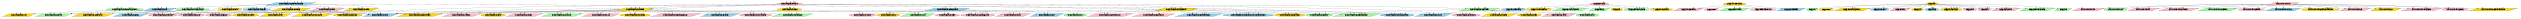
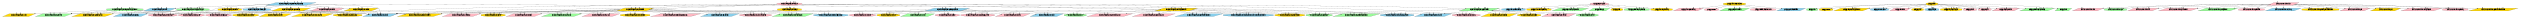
  digraph {
    node [fillcolor=lightpink shape=parallelogram style=filled]
    edge [arrowhead=diamond]
    "ProjectStaticAnalyzer.getTopNClasses" [fillcolor=skyblue]
    "ProjectStaticAnalyzer.stream"
    "ProjectStaticAnalyzer.size" [fillcolor=palegreen shape=octagon]
    "ProjectStaticAnalyzer.reversed" [shape=octagon]
    "ProjectStaticAnalyzer.limit" [fillcolor=gold shape=octagon]
    "ProjectStaticAnalyzer.sorted" [fillcolor=palegreen]
    "ProjectStaticAnalyzer.toList" [fillcolor=skyblue]
    "ProjectStaticAnalyzer.collect" [shape=octagon]
    "ProjectStaticAnalyzer.comparingByValue" [shape=octagon]
    "ProjectStaticAnalyzer.entrySet" [shape=octagon]
    "ProjectStaticAnalyzer.displayResults" [fillcolor=gold]
    "ProjectStaticAnalyzer.getPackageNames" [fillcolor=palegreen]
    "ProjectStaticAnalyzer.displayTopClasses" [fillcolor=skyblue shape=octagon]
    "ProjectStaticAnalyzer.getMethodCount"
    "ProjectStaticAnalyzer.println" [fillcolor=skyblue]
    "ProjectStaticAnalyzer.getClassCount"
    "ProjectStaticAnalyzer.getMaxParameters" [fillcolor=skyblue]
    "ProjectStaticAnalyzer.displayClassesWithMoreThanXMethods" [fillcolor=skyblue shape=octagon]
    "ProjectStaticAnalyzer.getTotalLines" [fillcolor=gold shape=octagon]
    "ProjectStaticAnalyzer.getJavaFiles" [fillcolor=palegreen]
    "ProjectStaticAnalyzer.addAll"
    "ProjectStaticAnalyzer.endsWith" [fillcolor=skyblue]
    "ProjectStaticAnalyzer.add" [fillcolor=palegreen shape=octagon]
    "ProjectStaticAnalyzer.listFiles" [fillcolor=gold]
    "ProjectStaticAnalyzer.isFile" [fillcolor=gold shape=octagon]
    "ProjectStaticAnalyzer.isDirectory" [shape=octagon]
    "ProjectStaticAnalyzer.getName" [fillcolor=palegreen shape=octagon]
    "GUIApp.exportGraph" [shape=octagon]
    "GUIApp.showConfirmDialog" [fillcolor=skyblue shape=octagon]
    "GUIApp.showMessageDialog" [fillcolor=gold shape=octagon]
    "GUIApp.exportCallGraphToDot" [fillcolor=palegreen]
    "GUIApp.isEmpty" [fillcolor=palegreen]
    "GUIApp.trim" [fillcolor=gold shape=octagon]
    "GUIApp.generateGraphImage" [fillcolor=palegreen shape=octagon]
    "GUIApp.showInputDialog" [fillcolor=gold shape=octagon]
    "GUIApp.browseForProject" [fillcolor=gold shape=octagon]
    "GUIApp.showOpenDialog"
    "GUIApp.setText" [shape=octagon]
    "GUIApp.getAbsolutePath" [fillcolor=palegreen]
    "GUIApp.setFileSelectionMode" [shape=octagon]
    "GUIApp.getSelectedFile" [fillcolor=skyblue]
    "ProjectStaticAnalyzer.parseFile" [fillcolor=gold]
    "ProjectStaticAnalyzer.createAST"
    "ProjectStaticAnalyzer.toPath" [fillcolor=gold shape=octagon]
    "ProjectStaticAnalyzer.setKind"
    "ProjectStaticAnalyzer.toCharArray" [fillcolor=palegreen]
    "ProjectStaticAnalyzer.setSource"
    "ProjectStaticAnalyzer.setUnitName" [fillcolor=gold shape=octagon]
    "ProjectStaticAnalyzer.setBindingsRecovery"
    "ProjectStaticAnalyzer.newParser" [fillcolor=skyblue]
    "ProjectStaticAnalyzer.getAbsolutePath" [fillcolor=gold]
    "ProjectStaticAnalyzer.printStackTrace" [shape=octagon]
    "ProjectStaticAnalyzer.readAllBytes" [fillcolor=palegreen]
+   "ProjectStaticAnalyzer.setResolveBindings" [fillcolor=skyblue shape=octagon]
    "ProjectStaticAnalyzer.generateGraphImage" [fillcolor=skyblue]
    "ProjectStaticAnalyzer.render" [fillcolor=gold]
    "ProjectStaticAnalyzer.read" [fillcolor=skyblue]
    "ProjectStaticAnalyzer.toFile" [fillcolor=gold shape=octagon]
    "ProjectStaticAnalyzer.fromGraph" [fillcolor=skyblue shape=octagon]
    "ProjectStaticAnalyzer.openImage" [fillcolor=gold]
    "ProjectStaticAnalyzer.getMessage" [shape=octagon]
    "ProjectStaticAnalyzer.exists"
    "ProjectStaticAnalyzer.contains" [fillcolor=gold shape=octagon]
    "ProjectStaticAnalyzer.start" [fillcolor=gold]
    "ProjectStaticAnalyzer.toLowerCase" [fillcolor=gold]
    "ProjectStaticAnalyzer.getProperty" [fillcolor=gold shape=octagon]
    "ProjectStaticAnalyzer.analyze" [shape=octagon]
    "ProjectStaticAnalyzer.isEmpty" [shape=octagon]
    "ProjectStaticAnalyzer.accept" [fillcolor=gold shape=octagon]
    "CLIApp.main" [fillcolor=gold shape=octagon]
    "CLIApp.trim" [fillcolor=palegreen shape=octagon]
    "CLIApp.nextInt" [fillcolor=gold shape=octagon]
    "CLIApp.exportCallGraphToDot" [fillcolor=gold]
    "CLIApp.toLowerCase" [fillcolor=skyblue shape=octagon]
    "CLIApp.nextLine"
    "CLIApp.print" [fillcolor=gold shape=octagon]
    "CLIApp.analyze" [fillcolor=skyblue shape=octagon]
    "CLIApp.displayCallGraph" [fillcolor=gold shape=octagon]
    "CLIApp.println" [shape=octagon]
    "CLIApp.equals" [shape=octagon]
    "CLIApp.displayResults"
    "CLIApp.generateGraphImage" [fillcolor=palegreen]
    "CLIApp.close" [fillcolor=palegreen]
    "ClassStructureVisitor.visit"
    "ClassStructureVisitor.size"
    "ClassStructureVisitor.split" [fillcolor=palegreen shape=octagon]
    "ClassStructureVisitor.add"
    "ClassStructureVisitor.parameters"
    "ClassStructureVisitor.putIfAbsent" [fillcolor=palegreen]
    "ClassStructureVisitor.getName" [shape=octagon]
    "ClassStructureVisitor.toString" [fillcolor=skyblue]
    "ClassStructureVisitor.getFullyQualifiedName" [fillcolor=gold shape=octagon]
    "ClassStructureVisitor.get"
    "ClassStructureVisitor.put" [fillcolor=gold]
    n95 [label="ClassStructureVisitor.readAllBytes"]
    "ClassStructureVisitor.getBody" [shape=octagon]
    "ClassStructureVisitor.getFullMethodName" [fillcolor=gold]
    "ProjectStaticAnalyzer.exportCallGraphToDot" [fillcolor=palegreen shape=octagon]
    "ProjectStaticAnalyzer.write" [fillcolor=gold]
    "ProjectStaticAnalyzer.getValue" [fillcolor=palegreen]
    "ProjectStaticAnalyzer.getCallGraph" [fillcolor=gold]
    "ProjectStaticAnalyzer.getKey" [fillcolor=skyblue]
    "ProjectStaticAnalyzer.displayCallGraph" [fillcolor=palegreen shape=octagon]
    "ProjectStaticAnalyzer.getTopNClasses" -> "ProjectStaticAnalyzer.stream" [arrowhead=normal]
    "ProjectStaticAnalyzer.getTopNClasses" -> "ProjectStaticAnalyzer.size"
    "ProjectStaticAnalyzer.getTopNClasses" -> "ProjectStaticAnalyzer.reversed"
    "ProjectStaticAnalyzer.getTopNClasses" -> "ProjectStaticAnalyzer.limit"
    "ProjectStaticAnalyzer.getTopNClasses" -> "ProjectStaticAnalyzer.sorted"
    "ProjectStaticAnalyzer.getTopNClasses" -> "ProjectStaticAnalyzer.toList" [arrowhead=dot]
    "ProjectStaticAnalyzer.getTopNClasses" -> "ProjectStaticAnalyzer.collect" [arrowhead=dot]
    "ProjectStaticAnalyzer.getTopNClasses" -> "ProjectStaticAnalyzer.comparingByValue" [arrowhead=normal]
    "ProjectStaticAnalyzer.getTopNClasses" -> "ProjectStaticAnalyzer.entrySet" [arrowhead=dot]
    "ProjectStaticAnalyzer.displayResults" -> "ProjectStaticAnalyzer.size" [arrowhead=normal]
    "ProjectStaticAnalyzer.displayResults" -> "ProjectStaticAnalyzer.getPackageNames" [arrowhead=normal]
    "ProjectStaticAnalyzer.displayResults" -> "ProjectStaticAnalyzer.displayTopClasses"
    "ProjectStaticAnalyzer.displayResults" -> "ProjectStaticAnalyzer.getMethodCount" [arrowhead=normal]
    "ProjectStaticAnalyzer.displayResults" -> "ProjectStaticAnalyzer.println"
    "ProjectStaticAnalyzer.displayResults" -> "ProjectStaticAnalyzer.getClassCount" [arrowhead=dot]
    "ProjectStaticAnalyzer.displayResults" -> "ProjectStaticAnalyzer.getMaxParameters" [arrowhead=normal]
    "ProjectStaticAnalyzer.displayResults" -> "ProjectStaticAnalyzer.displayClassesWithMoreThanXMethods" [arrowhead=dot]
    "ProjectStaticAnalyzer.displayResults" -> "ProjectStaticAnalyzer.getTotalLines" [arrowhead=normal]
    "ProjectStaticAnalyzer.getJavaFiles" -> "ProjectStaticAnalyzer.getJavaFiles" [arrowhead=normal]
    "ProjectStaticAnalyzer.getJavaFiles" -> "ProjectStaticAnalyzer.addAll"
    "ProjectStaticAnalyzer.getJavaFiles" -> "ProjectStaticAnalyzer.endsWith"
    "ProjectStaticAnalyzer.getJavaFiles" -> "ProjectStaticAnalyzer.add" [arrowhead=normal]
    "ProjectStaticAnalyzer.getJavaFiles" -> "ProjectStaticAnalyzer.listFiles" [arrowhead=dot]
    "ProjectStaticAnalyzer.getJavaFiles" -> "ProjectStaticAnalyzer.isFile" [arrowhead=dot]
    "ProjectStaticAnalyzer.getJavaFiles" -> "ProjectStaticAnalyzer.isDirectory" [arrowhead=dot]
    "ProjectStaticAnalyzer.getJavaFiles" -> "ProjectStaticAnalyzer.getName" [arrowhead=normal]
    "GUIApp.exportGraph" -> "GUIApp.showConfirmDialog"
    "GUIApp.exportGraph" -> "GUIApp.showMessageDialog"
    "GUIApp.exportGraph" -> "GUIApp.exportCallGraphToDot"
    "GUIApp.exportGraph" -> "GUIApp.isEmpty" [arrowhead=dot]
    "GUIApp.exportGraph" -> "GUIApp.trim"
    "GUIApp.exportGraph" -> "GUIApp.generateGraphImage"
    "GUIApp.exportGraph" -> "GUIApp.showInputDialog" [arrowhead=normal]
    "GUIApp.browseForProject" -> "GUIApp.showOpenDialog" [arrowhead=dot]
    "GUIApp.browseForProject" -> "GUIApp.setText" [arrowhead=normal]
    "GUIApp.browseForProject" -> "GUIApp.getAbsolutePath" [arrowhead=dot]
    "GUIApp.browseForProject" -> "GUIApp.setFileSelectionMode" [arrowhead=normal]
    "GUIApp.browseForProject" -> "GUIApp.getSelectedFile"
    "ProjectStaticAnalyzer.parseFile" -> "ProjectStaticAnalyzer.println"
    "ProjectStaticAnalyzer.parseFile" -> "ProjectStaticAnalyzer.getName" [arrowhead=normal]
    "ProjectStaticAnalyzer.parseFile" -> "ProjectStaticAnalyzer.createAST"
    "ProjectStaticAnalyzer.parseFile" -> "ProjectStaticAnalyzer.toPath" [arrowhead=dot]
    "ProjectStaticAnalyzer.parseFile" -> "ProjectStaticAnalyzer.setKind"
    "ProjectStaticAnalyzer.parseFile" -> "ProjectStaticAnalyzer.toCharArray" [arrowhead=normal]
    "ProjectStaticAnalyzer.parseFile" -> "ProjectStaticAnalyzer.setSource" [arrowhead=dot]
    "ProjectStaticAnalyzer.parseFile" -> "ProjectStaticAnalyzer.setUnitName"
    "ProjectStaticAnalyzer.parseFile" -> "ProjectStaticAnalyzer.setBindingsRecovery"
    "ProjectStaticAnalyzer.parseFile" -> "ProjectStaticAnalyzer.newParser"
    "ProjectStaticAnalyzer.parseFile" -> "ProjectStaticAnalyzer.getAbsolutePath" [arrowhead=dot]
    "ProjectStaticAnalyzer.parseFile" -> "ProjectStaticAnalyzer.printStackTrace"
    "ProjectStaticAnalyzer.parseFile" -> "ProjectStaticAnalyzer.readAllBytes"
+   "ProjectStaticAnalyzer.parseFile" -> "ProjectStaticAnalyzer.setResolveBindings" [arrowhead=normal]
    "ProjectStaticAnalyzer.generateGraphImage" -> "ProjectStaticAnalyzer.println"
    "ProjectStaticAnalyzer.generateGraphImage" -> "ProjectStaticAnalyzer.endsWith" [arrowhead=normal]
    "ProjectStaticAnalyzer.generateGraphImage" -> "ProjectStaticAnalyzer.render" [arrowhead=normal]
    "ProjectStaticAnalyzer.generateGraphImage" -> "ProjectStaticAnalyzer.read" [arrowhead=normal]
    "ProjectStaticAnalyzer.generateGraphImage" -> "ProjectStaticAnalyzer.toFile" [arrowhead=normal]
    "ProjectStaticAnalyzer.generateGraphImage" -> "ProjectStaticAnalyzer.fromGraph" [arrowhead=dot]
    "ProjectStaticAnalyzer.generateGraphImage" -> "ProjectStaticAnalyzer.openImage" [arrowhead=dot]
    "ProjectStaticAnalyzer.generateGraphImage" -> "ProjectStaticAnalyzer.getMessage" [arrowhead=dot]
    "ProjectStaticAnalyzer.generateGraphImage" -> "ProjectStaticAnalyzer.exists" [arrowhead=normal]
    "ProjectStaticAnalyzer.openImage" -> "ProjectStaticAnalyzer.println" [arrowhead=dot]
    "ProjectStaticAnalyzer.openImage" -> "ProjectStaticAnalyzer.getAbsolutePath" [arrowhead=normal]
    "ProjectStaticAnalyzer.openImage" -> "ProjectStaticAnalyzer.getMessage" [arrowhead=dot]
    "ProjectStaticAnalyzer.openImage" -> "ProjectStaticAnalyzer.contains" [arrowhead=normal]
    "ProjectStaticAnalyzer.openImage" -> "ProjectStaticAnalyzer.start" [arrowhead=dot]
    "ProjectStaticAnalyzer.openImage" -> "ProjectStaticAnalyzer.toLowerCase" [arrowhead=dot]
    "ProjectStaticAnalyzer.openImage" -> "ProjectStaticAnalyzer.getProperty" [arrowhead=dot]
    "ProjectStaticAnalyzer.analyze" -> "ProjectStaticAnalyzer.displayResults" [arrowhead=normal]
    "ProjectStaticAnalyzer.analyze" -> "ProjectStaticAnalyzer.println" [arrowhead=normal]
    "ProjectStaticAnalyzer.analyze" -> "ProjectStaticAnalyzer.getJavaFiles" [arrowhead=normal]
    "ProjectStaticAnalyzer.analyze" -> "ProjectStaticAnalyzer.isDirectory" [arrowhead=normal]
    "ProjectStaticAnalyzer.analyze" -> "ProjectStaticAnalyzer.parseFile" [arrowhead=dot]
    "ProjectStaticAnalyzer.analyze" -> "ProjectStaticAnalyzer.isEmpty" [arrowhead=normal]
    "ProjectStaticAnalyzer.analyze" -> "ProjectStaticAnalyzer.accept"
    "CLIApp.main" -> "CLIApp.trim" [arrowhead=normal]
    "CLIApp.main" -> "CLIApp.nextInt" [arrowhead=dot]
    "CLIApp.main" -> "CLIApp.exportCallGraphToDot" [arrowhead=dot]
    "CLIApp.main" -> "CLIApp.toLowerCase"
    "CLIApp.main" -> "CLIApp.nextLine" [arrowhead=normal]
    "CLIApp.main" -> "CLIApp.print" [arrowhead=dot]
    "CLIApp.main" -> "CLIApp.analyze" [arrowhead=dot]
    "CLIApp.main" -> "CLIApp.displayCallGraph" [arrowhead=dot]
    "CLIApp.main" -> "CLIApp.println" [arrowhead=dot]
    "CLIApp.main" -> "CLIApp.equals"
    "CLIApp.main" -> "CLIApp.displayResults"
    "CLIApp.main" -> "CLIApp.generateGraphImage" [arrowhead=normal]
    "CLIApp.main" -> "CLIApp.close"
    "ClassStructureVisitor.visit" -> "ClassStructureVisitor.size" [arrowhead=dot]
    "ClassStructureVisitor.visit" -> "ClassStructureVisitor.split" [arrowhead=dot]
    "ClassStructureVisitor.visit" -> "ClassStructureVisitor.add"
    "ClassStructureVisitor.visit" -> "ClassStructureVisitor.parameters" [arrowhead=dot]
    "ClassStructureVisitor.visit" -> "ClassStructureVisitor.putIfAbsent" [arrowhead=normal]
    "ClassStructureVisitor.visit" -> "ClassStructureVisitor.getName" [arrowhead=dot]
    "ClassStructureVisitor.visit" -> "ClassStructureVisitor.toString" [arrowhead=normal]
    "ClassStructureVisitor.visit" -> "ClassStructureVisitor.getFullyQualifiedName"
    "ClassStructureVisitor.visit" -> "ClassStructureVisitor.get"
    "ClassStructureVisitor.visit" -> "ClassStructureVisitor.put"
    "ClassStructureVisitor.visit" -> n95 [arrowhead=normal]
    "ClassStructureVisitor.visit" -> "ClassStructureVisitor.getBody"
    "ClassStructureVisitor.visit" -> "ClassStructureVisitor.getFullMethodName" [arrowhead=dot]
    "ProjectStaticAnalyzer.exportCallGraphToDot" -> "ProjectStaticAnalyzer.entrySet"
    "ProjectStaticAnalyzer.exportCallGraphToDot" -> "ProjectStaticAnalyzer.println" [arrowhead=dot]
    "ProjectStaticAnalyzer.exportCallGraphToDot" -> "ProjectStaticAnalyzer.getMessage" [arrowhead=dot]
    "ProjectStaticAnalyzer.exportCallGraphToDot" -> "ProjectStaticAnalyzer.write" [arrowhead=normal]
    "ProjectStaticAnalyzer.exportCallGraphToDot" -> "ProjectStaticAnalyzer.getValue" [arrowhead=normal]
    "ProjectStaticAnalyzer.exportCallGraphToDot" -> "ProjectStaticAnalyzer.getCallGraph"
    "ProjectStaticAnalyzer.exportCallGraphToDot" -> "ProjectStaticAnalyzer.getKey"
    "ProjectStaticAnalyzer.displayCallGraph" -> "ProjectStaticAnalyzer.entrySet" [arrowhead=normal]
    "ProjectStaticAnalyzer.displayCallGraph" -> "ProjectStaticAnalyzer.println"
    "ProjectStaticAnalyzer.displayCallGraph" -> "ProjectStaticAnalyzer.isEmpty" [arrowhead=dot]
    "ProjectStaticAnalyzer.displayCallGraph" -> "ProjectStaticAnalyzer.getValue"
    "ProjectStaticAnalyzer.displayCallGraph" -> "ProjectStaticAnalyzer.getCallGraph" [arrowhead=normal]
    "ProjectStaticAnalyzer.displayCallGraph" -> "ProjectStaticAnalyzer.getKey"
  }
